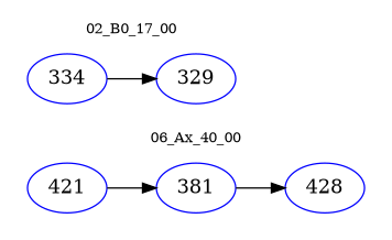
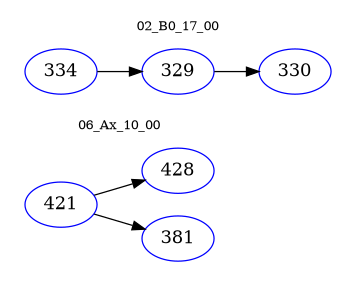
  digraph {
    rankdir=LR
    node [color=blue]
    edge [color=black]
    n1 [label=421]
    n2 [label=381]
    n3 [label=428]
    n4 [label=329]
+   n5 [label=330]
    n6 [label=334]
    subgraph cluster_1 {
      color=white
      fontsize=10
-     label="06_Ax_40_00"
+     label="06_Ax_10_00"
      n1
      n2
      n3
    }
    subgraph cluster_2 {
      color=white
      fontsize=10
      label="02_B0_17_00"
      n4
+     n5
      n6
    }
    n1 -> n2
-   n2 -> n3
+   n1 -> n3
+   n4 -> n5
    n6 -> n4
  }
